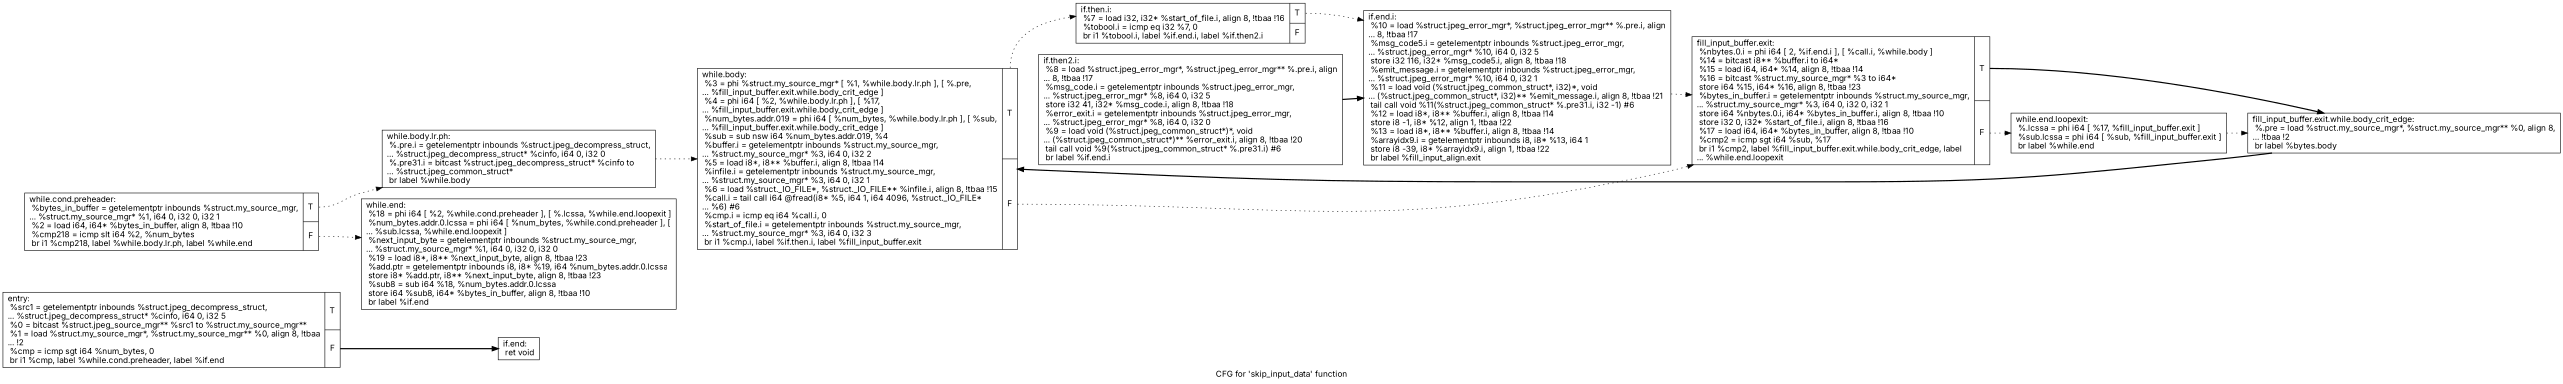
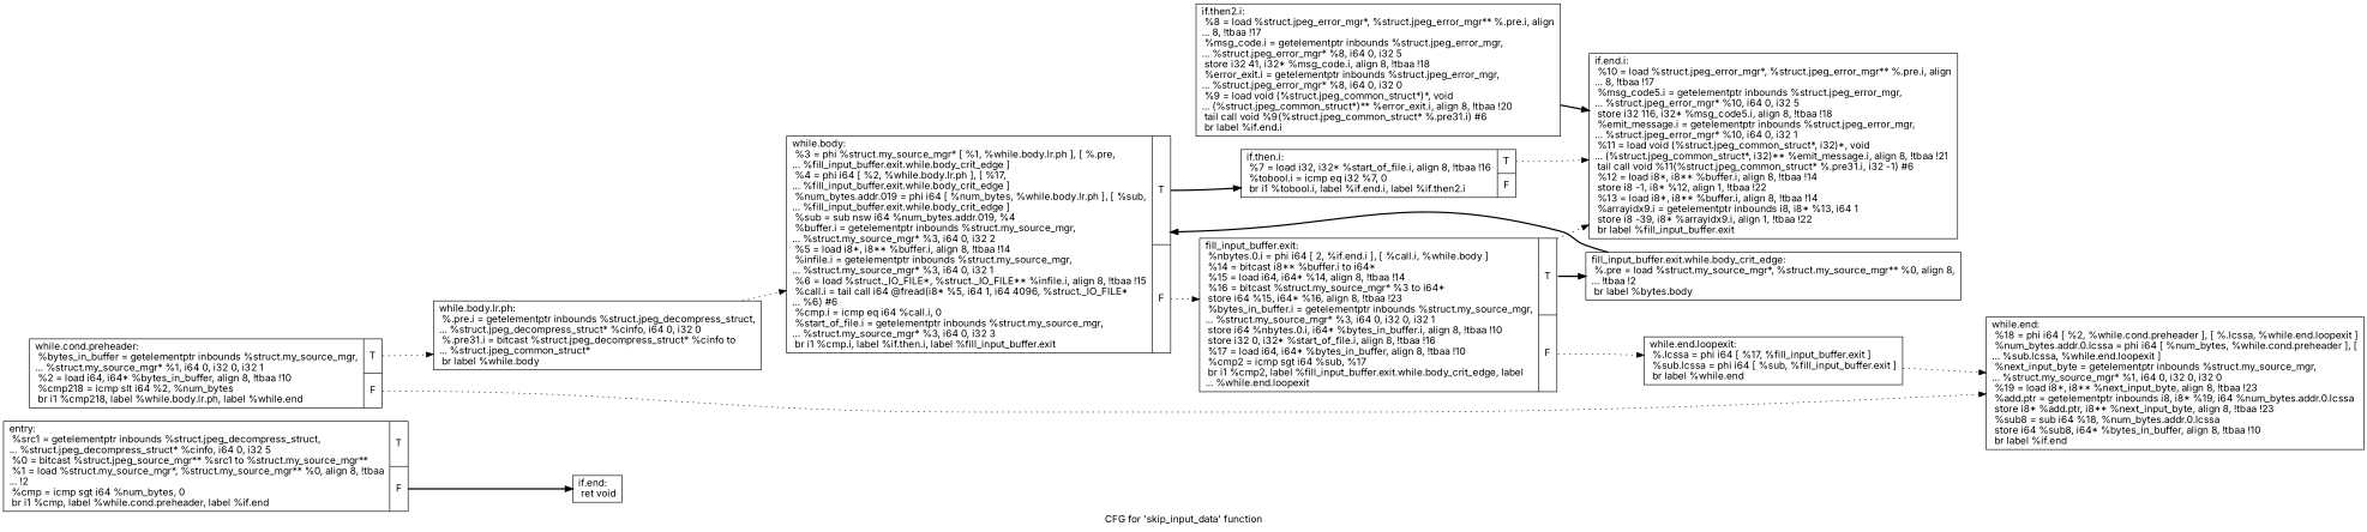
  digraph {
    fontname=Inter
    label="CFG for 'skip_input_data' function"
    rankdir=LR
    node [fontname=Inter shape=record]
    edge [fontname=Inter style=dotted]
    n1 [label="{entry:\l  %src1 = getelementptr inbounds %struct.jpeg_decompress_struct,\l... %struct.jpeg_decompress_struct* %cinfo, i64 0, i32 5\l  %0 = bitcast %struct.jpeg_source_mgr** %src1 to %struct.my_source_mgr**\l  %1 = load %struct.my_source_mgr*, %struct.my_source_mgr** %0, align 8, !tbaa\l... !2\l  %cmp = icmp sgt i64 %num_bytes, 0\l  br i1 %cmp, label %while.cond.preheader, label %if.end\l|{<s0>T|<s1>F}}"]
    n2 [label="{if.end:                                           \l  ret void\l}"]
    n3 [label="{while.cond.preheader:                             \l  %bytes_in_buffer = getelementptr inbounds %struct.my_source_mgr,\l... %struct.my_source_mgr* %1, i64 0, i32 0, i32 1\l  %2 = load i64, i64* %bytes_in_buffer, align 8, !tbaa !10\l  %cmp218 = icmp slt i64 %2, %num_bytes\l  br i1 %cmp218, label %while.body.lr.ph, label %while.end\l|{<s0>T|<s1>F}}"]
    n4 [label="{while.body.lr.ph:                                 \l  %.pre.i = getelementptr inbounds %struct.jpeg_decompress_struct,\l... %struct.jpeg_decompress_struct* %cinfo, i64 0, i32 0\l  %.pre31.i = bitcast %struct.jpeg_decompress_struct* %cinfo to\l... %struct.jpeg_common_struct*\l  br label %while.body\l}"]
    n5 [label="{while.end:                                        \l  %18 = phi i64 [ %2, %while.cond.preheader ], [ %.lcssa, %while.end.loopexit ]\l  %num_bytes.addr.0.lcssa = phi i64 [ %num_bytes, %while.cond.preheader ], [\l... %sub.lcssa, %while.end.loopexit ]\l  %next_input_byte = getelementptr inbounds %struct.my_source_mgr,\l... %struct.my_source_mgr* %1, i64 0, i32 0, i32 0\l  %19 = load i8*, i8** %next_input_byte, align 8, !tbaa !23\l  %add.ptr = getelementptr inbounds i8, i8* %19, i64 %num_bytes.addr.0.lcssa\l  store i8* %add.ptr, i8** %next_input_byte, align 8, !tbaa !23\l  %sub8 = sub i64 %18, %num_bytes.addr.0.lcssa\l  store i64 %sub8, i64* %bytes_in_buffer, align 8, !tbaa !10\l  br label %if.end\l}"]
    n6 [label="{while.body:                                       \l  %3 = phi %struct.my_source_mgr* [ %1, %while.body.lr.ph ], [ %.pre,\l... %fill_input_buffer.exit.while.body_crit_edge ]\l  %4 = phi i64 [ %2, %while.body.lr.ph ], [ %17,\l... %fill_input_buffer.exit.while.body_crit_edge ]\l  %num_bytes.addr.019 = phi i64 [ %num_bytes, %while.body.lr.ph ], [ %sub,\l... %fill_input_buffer.exit.while.body_crit_edge ]\l  %sub = sub nsw i64 %num_bytes.addr.019, %4\l  %buffer.i = getelementptr inbounds %struct.my_source_mgr,\l... %struct.my_source_mgr* %3, i64 0, i32 2\l  %5 = load i8*, i8** %buffer.i, align 8, !tbaa !14\l  %infile.i = getelementptr inbounds %struct.my_source_mgr,\l... %struct.my_source_mgr* %3, i64 0, i32 1\l  %6 = load %struct._IO_FILE*, %struct._IO_FILE** %infile.i, align 8, !tbaa !15\l  %call.i = tail call i64 @fread(i8* %5, i64 1, i64 4096, %struct._IO_FILE*\l... %6) #6\l  %cmp.i = icmp eq i64 %call.i, 0\l  %start_of_file.i = getelementptr inbounds %struct.my_source_mgr,\l... %struct.my_source_mgr* %3, i64 0, i32 3\l  br i1 %cmp.i, label %if.then.i, label %fill_input_buffer.exit\l|{<s0>T|<s1>F}}"]
    n7 [label="{if.then.i:                                        \l  %7 = load i32, i32* %start_of_file.i, align 8, !tbaa !16\l  %tobool.i = icmp eq i32 %7, 0\l  br i1 %tobool.i, label %if.end.i, label %if.then2.i\l|{<s0>T|<s1>F}}"]
    n8 [label="{fill_input_buffer.exit:                           \l  %nbytes.0.i = phi i64 [ 2, %if.end.i ], [ %call.i, %while.body ]\l  %14 = bitcast i8** %buffer.i to i64*\l  %15 = load i64, i64* %14, align 8, !tbaa !14\l  %16 = bitcast %struct.my_source_mgr* %3 to i64*\l  store i64 %15, i64* %16, align 8, !tbaa !23\l  %bytes_in_buffer.i = getelementptr inbounds %struct.my_source_mgr,\l... %struct.my_source_mgr* %3, i64 0, i32 0, i32 1\l  store i64 %nbytes.0.i, i64* %bytes_in_buffer.i, align 8, !tbaa !10\l  store i32 0, i32* %start_of_file.i, align 8, !tbaa !16\l  %17 = load i64, i64* %bytes_in_buffer, align 8, !tbaa !10\l  %cmp2 = icmp sgt i64 %sub, %17\l  br i1 %cmp2, label %fill_input_buffer.exit.while.body_crit_edge, label\l... %while.end.loopexit\l|{<s0>T|<s1>F}}"]
-   n9 [label="{if.end.i:                                         \l  %10 = load %struct.jpeg_error_mgr*, %struct.jpeg_error_mgr** %.pre.i, align\l... 8, !tbaa !17\l  %msg_code5.i = getelementptr inbounds %struct.jpeg_error_mgr,\l... %struct.jpeg_error_mgr* %10, i64 0, i32 5\l  store i32 116, i32* %msg_code5.i, align 8, !tbaa !18\l  %emit_message.i = getelementptr inbounds %struct.jpeg_error_mgr,\l... %struct.jpeg_error_mgr* %10, i64 0, i32 1\l  %11 = load void (%struct.jpeg_common_struct*, i32)*, void\l... (%struct.jpeg_common_struct*, i32)** %emit_message.i, align 8, !tbaa !21\l  tail call void %11(%struct.jpeg_common_struct* %.pre31.i, i32 -1) #6\l  %12 = load i8*, i8** %buffer.i, align 8, !tbaa !14\l  store i8 -1, i8* %12, align 1, !tbaa !22\l  %13 = load i8*, i8** %buffer.i, align 8, !tbaa !14\l  %arrayidx9.i = getelementptr inbounds i8, i8* %13, i64 1\l  store i8 -39, i8* %arrayidx9.i, align 1, !tbaa !22\l  br label %fill_input_align.exit\l}"]
+   n9 [label="{if.end.i:                                         \l  %10 = load %struct.jpeg_error_mgr*, %struct.jpeg_error_mgr** %.pre.i, align\l... 8, !tbaa !17\l  %msg_code5.i = getelementptr inbounds %struct.jpeg_error_mgr,\l... %struct.jpeg_error_mgr* %10, i64 0, i32 5\l  store i32 116, i32* %msg_code5.i, align 8, !tbaa !18\l  %emit_message.i = getelementptr inbounds %struct.jpeg_error_mgr,\l... %struct.jpeg_error_mgr* %10, i64 0, i32 1\l  %11 = load void (%struct.jpeg_common_struct*, i32)*, void\l... (%struct.jpeg_common_struct*, i32)** %emit_message.i, align 8, !tbaa !21\l  tail call void %11(%struct.jpeg_common_struct* %.pre31.i, i32 -1) #6\l  %12 = load i8*, i8** %buffer.i, align 8, !tbaa !14\l  store i8 -1, i8* %12, align 1, !tbaa !22\l  %13 = load i8*, i8** %buffer.i, align 8, !tbaa !14\l  %arrayidx9.i = getelementptr inbounds i8, i8* %13, i64 1\l  store i8 -39, i8* %arrayidx9.i, align 1, !tbaa !22\l  br label %fill_input_buffer.exit\l}"]
    n10 [label="{fill_input_buffer.exit.while.body_crit_edge:      \l  %.pre = load %struct.my_source_mgr*, %struct.my_source_mgr** %0, align 8,\l... !tbaa !2\l  br label %bytes.body\l}"]
    n11 [label="{while.end.loopexit:                               \l  %.lcssa = phi i64 [ %17, %fill_input_buffer.exit ]\l  %sub.lcssa = phi i64 [ %sub, %fill_input_buffer.exit ]\l  br label %while.end\l}"]
    n12 [label="{if.then2.i:                                       \l  %8 = load %struct.jpeg_error_mgr*, %struct.jpeg_error_mgr** %.pre.i, align\l... 8, !tbaa !17\l  %msg_code.i = getelementptr inbounds %struct.jpeg_error_mgr,\l... %struct.jpeg_error_mgr* %8, i64 0, i32 5\l  store i32 41, i32* %msg_code.i, align 8, !tbaa !18\l  %error_exit.i = getelementptr inbounds %struct.jpeg_error_mgr,\l... %struct.jpeg_error_mgr* %8, i64 0, i32 0\l  %9 = load void (%struct.jpeg_common_struct*)*, void\l... (%struct.jpeg_common_struct*)** %error_exit.i, align 8, !tbaa !20\l  tail call void %9(%struct.jpeg_common_struct* %.pre31.i) #6\l  br label %if.end.i\l}"]
    n1 -> n2 [style=bold tailport=s1]
    n3 -> n4 [tailport=s0]
    n3 -> n5 [tailport=s1]
    n4 -> n6
-   n6 -> n7 [tailport=s0]
+   n6 -> n7 [style=bold tailport=s0]
    n6 -> n8 [tailport=s1]
    n7 -> n9 [tailport=s0]
    n8 -> n10 [style=bold tailport=s0]
    n8 -> n11 [tailport=s1]
-   n9 -> n8
+   n8 -> n9
    n10 -> n6 [style=bold]
-   n11 -> n10
+   n11 -> n5
    n12 -> n9 [style=bold]
  }
